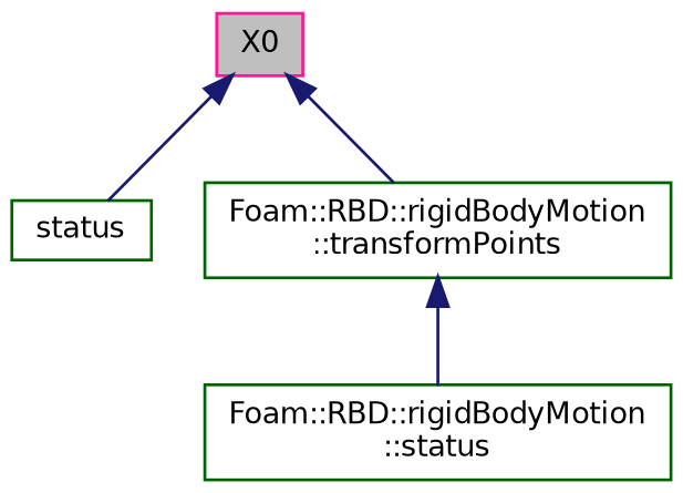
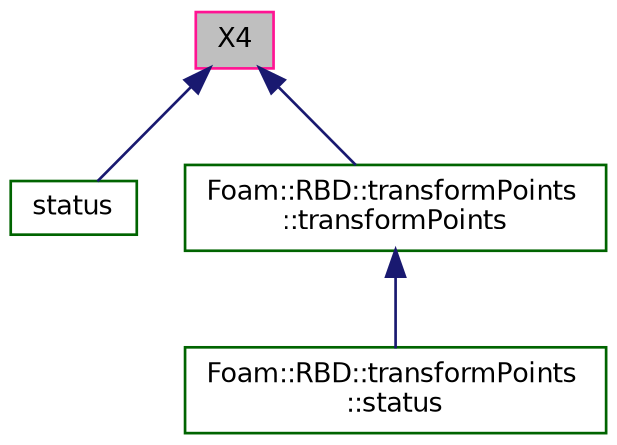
  digraph {
    rankdir=TB
    node [color=darkgreen fontname=Helvetica fontsize=10 shape=record]
    edge [color=midnightblue dir=back fontname=Helvetica fontsize=10 labelfontname=Helvetica labelfontsize=10 style=solid]
-   n1 [color=deeppink fillcolor=grey75 fontcolor=black height=0.2 label=X0 style=filled width=0.4]
+   n1 [color=deeppink fillcolor=grey75 fontcolor=black height=0.2 label=X4 style=filled width=0.4]
    n2 [height=0.2 label=status width=0.4]
-   n3 [height=0.2 label="Foam::RBD::rigidBodyMotion\l::transformPoints" width=0.4]
-   n4 [height=0.2 label="Foam::RBD::rigidBodyMotion\l::status" width=0.4]
+   n3 [height=0.2 label="Foam::RBD::transformPoints\l::transformPoints" width=0.4]
+   n4 [height=0.2 label="Foam::RBD::transformPoints\l::status" width=0.4]
    n1 -> n2
    n1 -> n3
    n3 -> n4
  }
